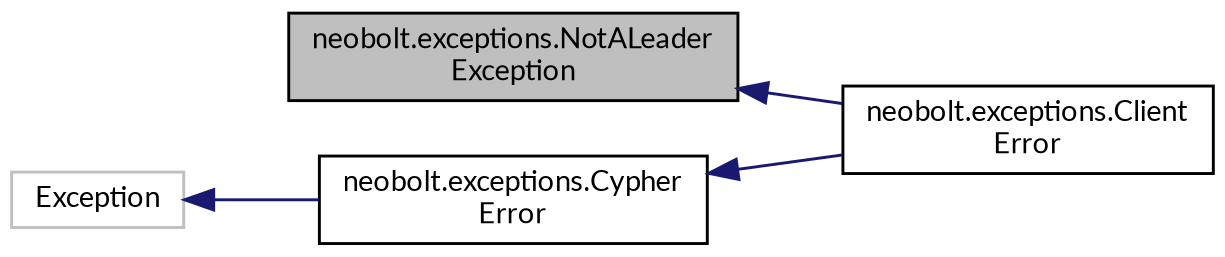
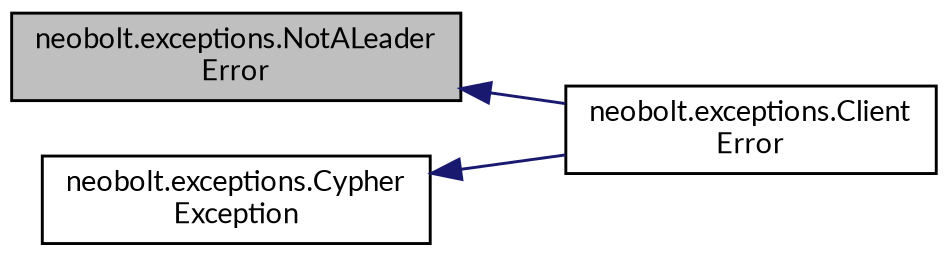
  digraph {
    fontname=Lato
    rankdir=LR
    node [color=black fillcolor=white fontname=Lato fontsize=10 shape=record style=filled]
    edge [color=midnightblue dir=back fontname=Lato fontsize=10 labelfontname=Helvetica labelfontsize=10 style=solid]
-   n1 [fillcolor=grey75 fontcolor=black height=0.2 label="neobolt.exceptions.NotALeader\lException" width=0.4]
+   n1 [fillcolor=grey75 fontcolor=black height=0.2 label="neobolt.exceptions.NotALeader\lError" width=0.4]
    n2 [height=0.2 label="neobolt.exceptions.Client\lError" width=0.4]
-   n3 [height=0.2 label="neobolt.exceptions.Cypher\lError" width=0.4]
-   n4 [color=grey75 height=0.2 label=Exception width=0.4]
+   n3 [height=0.2 label="neobolt.exceptions.Cypher\lException" width=0.4]
    n1 -> n2
    n3 -> n2
-   n4 -> n3
  }
